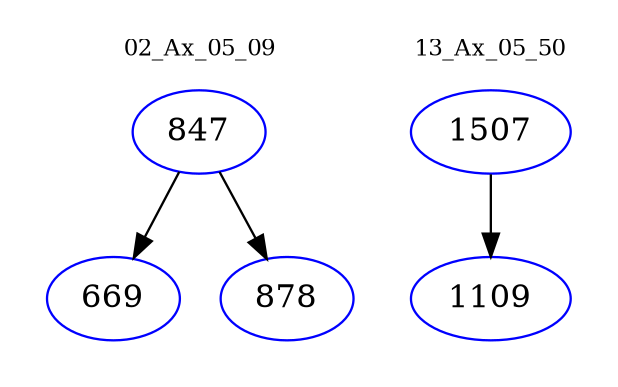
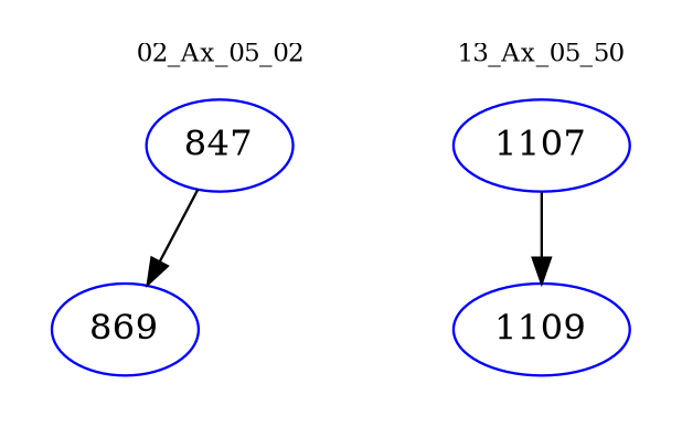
  digraph {
    node [color=blue]
    edge [color=black]
    n1 [label=847]
-   n2 [label=669]
-   n3 [label=878]
-   n4 [label=1507]
+   n2 [label=869]
+   n4 [label=1107]
    n5 [label=1109]
    subgraph cluster_1 {
      color=white
      fontsize=10
-     label="02_Ax_05_09"
+     label="02_Ax_05_02"
      n1
      n2
-     n3
    }
    subgraph cluster_2 {
      color=white
      fontsize=10
      label="13_Ax_05_50"
      n4
      n5
    }
    n1 -> n2
-   n1 -> n3
    n4 -> n5
  }
